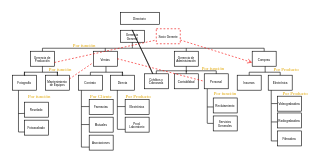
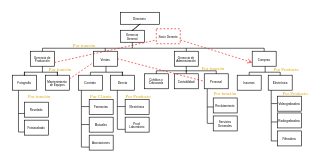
  <mxCell id="0" />
  <mxCell id="1" parent="0" />
  <mxCell id="2" value="Gerencia General" style="rounded=0;whiteSpace=wrap;html=1;fontSize=5;" parent="1" vertex="1"><mxGeometry x="200" y="50" width="40" height="20" as="geometry" /></mxCell>
  <mxCell id="3" value="Compras" style="rounded=0;whiteSpace=wrap;html=1;fontSize=5;" parent="1" vertex="1"><mxGeometry x="420" y="85" width="40" height="25" as="geometry" /></mxCell>
  <mxCell id="4" value="Fotoacabado" style="rounded=0;whiteSpace=wrap;html=1;fontSize=5;" parent="1" vertex="1"><mxGeometry x="40" y="200" width="40" height="25" as="geometry" /></mxCell>
  <mxCell id="5" value="Revelado" style="rounded=0;whiteSpace=wrap;html=1;fontSize=5;" parent="1" vertex="1"><mxGeometry x="40" y="170" width="40" height="25" as="geometry" /></mxCell>
  <mxCell id="6" value="Mantenimiento de Equipos" style="rounded=0;whiteSpace=wrap;html=1;fontSize=5;" parent="1" vertex="1"><mxGeometry x="75" y="125" width="40" height="25" as="geometry" /></mxCell>
  <mxCell id="7" value="" style="endArrow=none;html=1;rounded=0;" parent="1" edge="1"><mxGeometry width="50" height="50" relative="1" as="geometry"><mxPoint x="220" y="80" as="sourcePoint" /><mxPoint x="220" y="70" as="targetPoint" /></mxGeometry></mxCell>
  <mxCell id="8" value="Gerencia de Producción" style="rounded=0;whiteSpace=wrap;html=1;fontSize=5;" parent="1" vertex="1"><mxGeometry x="50" y="85" width="40" height="25" as="geometry" /></mxCell>
  <mxCell id="9" value="Gerencia de Administración" style="rounded=0;whiteSpace=wrap;html=1;fontSize=5;" parent="1" vertex="1"><mxGeometry x="290" y="85" width="40" height="25" as="geometry" /></mxCell>
  <mxCell id="10" value="" style="endArrow=none;html=1;rounded=0;" parent="1" edge="1"><mxGeometry width="50" height="50" relative="1" as="geometry"><mxPoint x="70" y="80" as="sourcePoint" /><mxPoint x="440" y="80" as="targetPoint" /><Array as="points"><mxPoint x="220" y="80" /></Array></mxGeometry></mxCell>
  <mxCell id="11" value="" style="endArrow=none;html=1;rounded=0;exitX=0.5;exitY=0;exitDx=0;exitDy=0;" parent="1" source="8" edge="1"><mxGeometry width="50" height="50" relative="1" as="geometry"><mxPoint x="230" y="170" as="sourcePoint" /><mxPoint x="70" y="80" as="targetPoint" /></mxGeometry></mxCell>
  <mxCell id="12" value="" style="endArrow=none;html=1;rounded=0;" parent="1" edge="1"><mxGeometry width="50" height="50" relative="1" as="geometry"><mxPoint x="174.83" y="85" as="sourcePoint" /><mxPoint x="174.83" y="80" as="targetPoint" /></mxGeometry></mxCell>
  <mxCell id="13" value="" style="endArrow=none;html=1;rounded=0;exitX=0.5;exitY=0;exitDx=0;exitDy=0;" parent="1" source="9" edge="1"><mxGeometry width="50" height="50" relative="1" as="geometry"><mxPoint x="125" y="170" as="sourcePoint" /><mxPoint x="310" y="80" as="targetPoint" /></mxGeometry></mxCell>
  <mxCell id="14" value="" style="endArrow=none;html=1;rounded=0;entryX=0.5;entryY=1;entryDx=0;entryDy=0;" parent="1" edge="1"><mxGeometry width="50" height="50" relative="1" as="geometry"><mxPoint x="30" y="220" as="sourcePoint" /><mxPoint x="30" y="150" as="targetPoint" /></mxGeometry></mxCell>
  <mxCell id="15" value="" style="endArrow=none;html=1;rounded=0;entryX=0.5;entryY=1;entryDx=0;entryDy=0;" parent="1" target="8" edge="1"><mxGeometry width="50" height="50" relative="1" as="geometry"><mxPoint x="70" y="120" as="sourcePoint" /><mxPoint x="20" y="173" as="targetPoint" /></mxGeometry></mxCell>
  <mxCell id="16" value="Contabilidad" style="rounded=0;whiteSpace=wrap;html=1;fontSize=5;" parent="1" vertex="1"><mxGeometry x="290" y="122.66" width="40" height="25" as="geometry" /></mxCell>
  <mxCell id="17" value="" style="endArrow=none;html=1;rounded=0;exitX=0;exitY=0.75;exitDx=0;exitDy=0;" parent="1" source="5" edge="1"><mxGeometry width="50" height="50" relative="1" as="geometry"><mxPoint x="45" y="190" as="sourcePoint" /><mxPoint x="30" y="189" as="targetPoint" /></mxGeometry></mxCell>
  <mxCell id="18" value="" style="endArrow=none;html=1;rounded=0;exitX=-0.01;exitY=0.64;exitDx=0;exitDy=0;exitPerimeter=0;" parent="1" edge="1"><mxGeometry width="50" height="50" relative="1" as="geometry"><mxPoint x="40" y="219.77" as="sourcePoint" /><mxPoint x="30.4" y="219.77" as="targetPoint" /></mxGeometry></mxCell>
  <mxCell id="19" value="" style="endArrow=none;html=1;rounded=0;exitX=0.5;exitY=0;exitDx=0;exitDy=0;" parent="1" source="16" edge="1"><mxGeometry width="50" height="50" relative="1" as="geometry"><mxPoint x="280" y="112.66" as="sourcePoint" /><mxPoint x="310" y="117.66" as="targetPoint" /></mxGeometry></mxCell>
  <mxCell id="20" value="Directorio" style="rounded=0;whiteSpace=wrap;html=1;fontSize=5;" parent="1" vertex="1"><mxGeometry x="200" y="20" width="65" height="20" as="geometry" /></mxCell>
- <mxCell id="21" value="" style="endArrow=none;html=1;rounded=0;sketch=1;hachureGap=4;jiggle=2;curveFitting=1;fontFamily=Architects Daughter;fontSource=https%3A%2F%2Ffonts.googleapis.com%2Fcss%3Ffamily%3DArchitects%2BDaughter;fontSize=16;exitX=0.5;exitY=0;exitDx=0;exitDy=0;" parent="1" source="2" target="48" edge="1"><mxGeometry width="50" height="50" relative="1" as="geometry"><mxPoint x="185" y="120" as="sourcePoint" /><mxPoint x="235" y="70" as="targetPoint" /></mxGeometry></mxCell>
+ <mxCell id="21" value="" style="endArrow=none;html=1;rounded=0;sketch=1;hachureGap=4;jiggle=2;curveFitting=1;fontFamily=Architects Daughter;fontSource=https%3A%2F%2Ffonts.googleapis.com%2Fcss%3Ffamily%3DArchitects%2BDaughter;fontSize=16;entryX=0.5;entryY=1;entryDx=0;entryDy=0;exitX=0.5;exitY=0;exitDx=0;exitDy=0;" parent="1" source="2" target="20" edge="1"><mxGeometry width="50" height="50" relative="1" as="geometry"><mxPoint x="185" y="120" as="sourcePoint" /><mxPoint x="235" y="70" as="targetPoint" /></mxGeometry></mxCell>
  <mxCell id="22" value="" style="endArrow=none;html=1;rounded=0;entryX=0.5;entryY=1;entryDx=0;entryDy=0;" parent="1" edge="1"><mxGeometry width="50" height="50" relative="1" as="geometry"><mxPoint x="176" y="120" as="sourcePoint" /><mxPoint x="176" y="110" as="targetPoint" /></mxGeometry></mxCell>
  <mxCell id="23" value="Farmacias" style="rounded=0;whiteSpace=wrap;html=1;fontSize=5;" parent="1" vertex="1"><mxGeometry x="148" y="165.34" width="40" height="25" as="geometry" /></mxCell>
  <mxCell id="24" value="Mutuales" style="rounded=0;whiteSpace=wrap;html=1;fontSize=5;" parent="1" vertex="1"><mxGeometry x="148" y="195" width="40" height="25" as="geometry" /></mxCell>
  <mxCell id="25" value="" style="endArrow=none;html=1;rounded=0;entryX=0;entryY=0.4;entryDx=0;entryDy=0;entryPerimeter=0;" parent="1" edge="1"><mxGeometry width="50" height="50" relative="1" as="geometry"><mxPoint x="135" y="177.33" as="sourcePoint" /><mxPoint x="148" y="177.33" as="targetPoint" /></mxGeometry></mxCell>
  <mxCell id="26" value="" style="endArrow=none;html=1;rounded=0;entryX=0;entryY=0.4;entryDx=0;entryDy=0;entryPerimeter=0;" parent="1" edge="1"><mxGeometry width="50" height="50" relative="1" as="geometry"><mxPoint x="135" y="207.33" as="sourcePoint" /><mxPoint x="148" y="207.33" as="targetPoint" /></mxGeometry></mxCell>
  <mxCell id="27" value="Electrónica" style="rounded=0;whiteSpace=wrap;html=1;fontSize=5;" parent="1" vertex="1"><mxGeometry x="446.75" y="125" width="40" height="25" as="geometry" /></mxCell>
  <mxCell id="28" value="" style="endArrow=none;html=1;rounded=0;sketch=1;hachureGap=4;jiggle=2;curveFitting=1;fontFamily=Architects Daughter;fontSource=https%3A%2F%2Ffonts.googleapis.com%2Fcss%3Ffamily%3DArchitects%2BDaughter;fontSize=16;exitX=0.5;exitY=0;exitDx=0;exitDy=0;" parent="1" source="6" edge="1"><mxGeometry width="50" height="50" relative="1" as="geometry"><mxPoint x="100" y="215" as="sourcePoint" /><mxPoint x="95" y="120" as="targetPoint" /></mxGeometry></mxCell>
  <mxCell id="29" value="Fotografía" style="rounded=0;whiteSpace=wrap;html=1;fontSize=5;" parent="1" vertex="1"><mxGeometry x="20" y="125" width="40" height="25" as="geometry" /></mxCell>
  <mxCell id="30" value="" style="endArrow=none;html=1;rounded=0;sketch=1;hachureGap=4;jiggle=2;curveFitting=1;fontFamily=Architects Daughter;fontSource=https%3A%2F%2Ffonts.googleapis.com%2Fcss%3Ffamily%3DArchitects%2BDaughter;fontSize=16;exitX=0.5;exitY=0;exitDx=0;exitDy=0;" parent="1" source="29" edge="1"><mxGeometry width="50" height="50" relative="1" as="geometry"><mxPoint x="100" y="180" as="sourcePoint" /><mxPoint x="40" y="120" as="targetPoint" /></mxGeometry></mxCell>
  <mxCell id="31" value="Directa" style="rounded=0;whiteSpace=wrap;html=1;fontSize=5;" parent="1" vertex="1"><mxGeometry x="183.5" y="125" width="40" height="25" as="geometry" /></mxCell>
  <mxCell id="32" value="" style="endArrow=none;html=1;rounded=0;sketch=1;hachureGap=4;jiggle=2;curveFitting=1;fontFamily=Architects Daughter;fontSource=https://fonts.googleapis.com/css?family=Architects+Daughter;fontSize=16;exitX=0.5;exitY=0;exitDx=0;exitDy=0;" parent="1" source="31" edge="1"><mxGeometry width="50" height="50" relative="1" as="geometry"><mxPoint x="208.5" y="215" as="sourcePoint" /><mxPoint x="203.5" y="120" as="targetPoint" /></mxGeometry></mxCell>
  <mxCell id="33" value="Ventas" style="rounded=0;whiteSpace=wrap;html=1;fontSize=5;" parent="1" vertex="1"><mxGeometry x="155" y="85" width="40" height="25" as="geometry" /></mxCell>
  <mxCell id="34" value="Radiograbadora" style="rounded=0;whiteSpace=wrap;html=1;fontSize=5;" parent="1" vertex="1"><mxGeometry x="462.07" y="188" width="40" height="25" as="geometry" /></mxCell>
  <mxCell id="35" value="Filmadora" style="rounded=0;whiteSpace=wrap;html=1;fontSize=5;" parent="1" vertex="1"><mxGeometry x="462.07" y="218" width="40" height="25" as="geometry" /></mxCell>
  <mxCell id="36" value="" style="endArrow=none;html=1;rounded=0;exitX=0;exitY=0.6;exitDx=0;exitDy=0;exitPerimeter=0;" parent="1" edge="1"><mxGeometry width="50" height="50" relative="1" as="geometry"><mxPoint x="462.07" y="203" as="sourcePoint" /><mxPoint x="452.07" y="203" as="targetPoint" /></mxGeometry></mxCell>
  <mxCell id="37" value="" style="endArrow=none;html=1;rounded=0;exitX=0;exitY=0.6;exitDx=0;exitDy=0;exitPerimeter=0;" parent="1" edge="1"><mxGeometry width="50" height="50" relative="1" as="geometry"><mxPoint x="462.07" y="234.66" as="sourcePoint" /><mxPoint x="452.07" y="234.66" as="targetPoint" /></mxGeometry></mxCell>
  <mxCell id="38" value="" style="endArrow=none;html=1;rounded=0;entryX=0.367;entryY=1.013;entryDx=0;entryDy=0;entryPerimeter=0;" parent="1" edge="1"><mxGeometry width="50" height="50" relative="1" as="geometry"><mxPoint x="451.91" y="235" as="sourcePoint" /><mxPoint x="451.75" y="150.005" as="targetPoint" /></mxGeometry></mxCell>
  <mxCell id="39" value="Videograbadora" style="rounded=0;whiteSpace=wrap;html=1;fontSize=5;" parent="1" vertex="1"><mxGeometry x="462.07" y="160" width="40" height="25" as="geometry" /></mxCell>
  <mxCell id="40" value="" style="endArrow=none;html=1;rounded=0;exitX=0;exitY=0.6;exitDx=0;exitDy=0;exitPerimeter=0;" parent="1" edge="1"><mxGeometry width="50" height="50" relative="1" as="geometry"><mxPoint x="462.07" y="172.33" as="sourcePoint" /><mxPoint x="452.07" y="172.33" as="targetPoint" /></mxGeometry></mxCell>
  <mxCell id="41" value="Personal" style="rounded=0;whiteSpace=wrap;html=1;fontSize=5;" parent="1" vertex="1"><mxGeometry x="340" y="122.66" width="40" height="25" as="geometry" /></mxCell>
  <mxCell id="42" value="" style="endArrow=none;html=1;rounded=0;exitX=0.5;exitY=0;exitDx=0;exitDy=0;" parent="1" source="41" edge="1"><mxGeometry width="50" height="50" relative="1" as="geometry"><mxPoint x="360" y="147.66" as="sourcePoint" /><mxPoint x="360" y="117.66" as="targetPoint" /></mxGeometry></mxCell>
  <mxCell id="43" value="Reclutamiento" style="rounded=0;whiteSpace=wrap;html=1;fontSize=5;" parent="1" vertex="1"><mxGeometry x="355" y="163" width="40" height="25" as="geometry" /></mxCell>
  <mxCell id="44" value="Servicios Generales" style="rounded=0;whiteSpace=wrap;html=1;fontSize=5;" parent="1" vertex="1"><mxGeometry x="355" y="193" width="40" height="25" as="geometry" /></mxCell>
  <mxCell id="45" value="" style="endArrow=none;html=1;rounded=0;exitX=0;exitY=0.6;exitDx=0;exitDy=0;exitPerimeter=0;" parent="1" edge="1"><mxGeometry width="50" height="50" relative="1" as="geometry"><mxPoint x="355" y="178" as="sourcePoint" /><mxPoint x="345" y="178" as="targetPoint" /></mxGeometry></mxCell>
  <mxCell id="46" value="" style="endArrow=none;html=1;rounded=0;exitX=0;exitY=0.6;exitDx=0;exitDy=0;exitPerimeter=0;" parent="1" edge="1"><mxGeometry width="50" height="50" relative="1" as="geometry"><mxPoint x="355" y="205.38" as="sourcePoint" /><mxPoint x="345" y="205.38" as="targetPoint" /></mxGeometry></mxCell>
  <mxCell id="47" value="" style="endArrow=none;html=1;rounded=0;entryX=0.133;entryY=1.08;entryDx=0;entryDy=0;entryPerimeter=0;" parent="1" edge="1"><mxGeometry width="50" height="50" relative="1" as="geometry"><mxPoint x="345" y="205" as="sourcePoint" /><mxPoint x="345" y="147.66" as="targetPoint" /></mxGeometry></mxCell>
  <mxCell id="48" value="Créditos y Cobranzas" style="rounded=0;whiteSpace=wrap;html=1;fontSize=5;" parent="1" vertex="1"><mxGeometry x="240" y="122.66" width="40" height="25" as="geometry" /></mxCell>
  <mxCell id="49" value="&lt;font color=&quot;#e2a703&quot; style=&quot;font-size: 8px;&quot;&gt;Por función&lt;/font&gt;" style="text;html=1;strokeColor=none;fillColor=none;align=center;verticalAlign=middle;whiteSpace=wrap;rounded=0;fontSize=20;fontFamily=Architects Daughter;" parent="1" vertex="1"><mxGeometry x="70" y="95" width="60" height="30" as="geometry" /></mxCell>
  <mxCell id="50" value="&lt;font color=&quot;#e2a703&quot; style=&quot;font-size: 8px;&quot;&gt;Por función&lt;/font&gt;" style="text;html=1;strokeColor=none;fillColor=none;align=center;verticalAlign=middle;whiteSpace=wrap;rounded=0;fontSize=20;fontFamily=Architects Daughter;" parent="1" vertex="1"><mxGeometry x="110" y="55" width="60" height="30" as="geometry" /></mxCell>
  <mxCell id="51" value="&lt;font color=&quot;#e2a703&quot; style=&quot;font-size: 8px;&quot;&gt;Por función&lt;/font&gt;" style="text;html=1;strokeColor=none;fillColor=none;align=center;verticalAlign=middle;whiteSpace=wrap;rounded=0;fontSize=20;fontFamily=Architects Daughter;" parent="1" vertex="1"><mxGeometry x="345" y="135.34" width="60" height="30" as="geometry" /></mxCell>
  <mxCell id="52" value="&lt;font color=&quot;#e2a703&quot; style=&quot;font-size: 8px;&quot;&gt;Por función&lt;/font&gt;" style="text;html=1;strokeColor=none;fillColor=none;align=center;verticalAlign=middle;whiteSpace=wrap;rounded=0;fontSize=20;fontFamily=Architects Daughter;" parent="1" vertex="1"><mxGeometry x="325" y="92.66" width="60" height="30" as="geometry" /></mxCell>
  <mxCell id="53" value="&lt;font color=&quot;#e2a703&quot; style=&quot;font-size: 8px;&quot;&gt;Por función&lt;/font&gt;" style="text;html=1;strokeColor=none;fillColor=none;align=center;verticalAlign=middle;whiteSpace=wrap;rounded=0;fontSize=20;fontFamily=Architects Daughter;" parent="1" vertex="1"><mxGeometry x="35" y="140" width="60" height="30" as="geometry" /></mxCell>
  <mxCell id="54" value="&lt;font color=&quot;#e2a703&quot; style=&quot;font-size: 8px;&quot;&gt;Por Producto&lt;/font&gt;" style="text;html=1;strokeColor=none;fillColor=none;align=center;verticalAlign=middle;whiteSpace=wrap;rounded=0;fontSize=20;fontFamily=Architects Daughter;" parent="1" vertex="1"><mxGeometry x="200" y="140" width="60" height="30" as="geometry" /></mxCell>
  <mxCell id="55" value="&lt;font color=&quot;#e2a703&quot;&gt;&lt;span style=&quot;font-size: 8px;&quot;&gt;Por Cliente&lt;/span&gt;&lt;/font&gt;" style="text;html=1;strokeColor=none;fillColor=none;align=center;verticalAlign=middle;whiteSpace=wrap;rounded=0;fontSize=20;fontFamily=Architects Daughter;" parent="1" vertex="1"><mxGeometry x="138" y="140" width="60" height="30" as="geometry" /></mxCell>
  <mxCell id="56" value="&lt;font color=&quot;#e2a703&quot;&gt;&lt;span style=&quot;font-size: 8px;&quot;&gt;Por Producto&lt;/span&gt;&lt;/font&gt;" style="text;html=1;strokeColor=none;fillColor=none;align=center;verticalAlign=middle;whiteSpace=wrap;rounded=0;fontSize=20;fontFamily=Architects Daughter;" parent="1" vertex="1"><mxGeometry x="446.75" y="95" width="60" height="30" as="geometry" /></mxCell>
  <mxCell id="57" value="" style="endArrow=none;html=1;rounded=0;" parent="1" edge="1"><mxGeometry width="50" height="50" relative="1" as="geometry"><mxPoint x="150" y="120" as="sourcePoint" /><mxPoint x="203.5" y="120" as="targetPoint" /><Array as="points" /></mxGeometry></mxCell>
  <mxCell id="58" value="" style="endArrow=none;html=1;rounded=0;" parent="1" edge="1"><mxGeometry width="50" height="50" relative="1" as="geometry"><mxPoint x="260" y="117.66" as="sourcePoint" /><mxPoint x="360" y="117.66" as="targetPoint" /><Array as="points" /></mxGeometry></mxCell>
  <mxCell id="59" value="" style="endArrow=none;html=1;rounded=0;exitX=0.5;exitY=1;exitDx=0;exitDy=0;" parent="1" source="9" edge="1"><mxGeometry width="50" height="50" relative="1" as="geometry"><mxPoint x="255" y="105" as="sourcePoint" /><mxPoint x="310" y="120" as="targetPoint" /><Array as="points" /></mxGeometry></mxCell>
  <mxCell id="60" value="" style="endArrow=none;html=1;rounded=0;exitX=0.25;exitY=1;exitDx=0;exitDy=0;" parent="1" edge="1"><mxGeometry width="50" height="50" relative="1" as="geometry"><mxPoint x="135" y="150" as="sourcePoint" /><mxPoint x="135" y="245" as="targetPoint" /><Array as="points" /></mxGeometry></mxCell>
  <mxCell id="61" value="Contrato" style="rounded=0;whiteSpace=wrap;html=1;fontSize=5;" vertex="1" parent="1"><mxGeometry x="130" y="125" width="40" height="25" as="geometry" /></mxCell>
  <mxCell id="62" value="" style="endArrow=none;html=1;rounded=0;" edge="1" parent="1"><mxGeometry width="50" height="50" relative="1" as="geometry"><mxPoint x="40" y="120" as="sourcePoint" /><mxPoint x="95" y="120" as="targetPoint" /><Array as="points" /></mxGeometry></mxCell>
  <mxCell id="63" value="" style="endArrow=none;html=1;rounded=0;exitX=0.5;exitY=0;exitDx=0;exitDy=0;" edge="1" parent="1" source="61"><mxGeometry width="50" height="50" relative="1" as="geometry"><mxPoint x="120" y="245" as="sourcePoint" /><mxPoint x="150" y="120" as="targetPoint" /><Array as="points" /></mxGeometry></mxCell>
  <mxCell id="64" value="Asociaciones" style="rounded=0;whiteSpace=wrap;html=1;fontSize=5;" vertex="1" parent="1"><mxGeometry x="148" y="225" width="40" height="25" as="geometry" /></mxCell>
  <mxCell id="65" value="" style="endArrow=none;html=1;rounded=0;entryX=0;entryY=0.4;entryDx=0;entryDy=0;entryPerimeter=0;" edge="1" parent="1"><mxGeometry width="50" height="50" relative="1" as="geometry"><mxPoint x="135" y="245" as="sourcePoint" /><mxPoint x="148" y="245" as="targetPoint" /></mxGeometry></mxCell>
  <mxCell id="66" value="Electrónica" style="rounded=0;whiteSpace=wrap;html=1;fontSize=5;" vertex="1" parent="1"><mxGeometry x="208" y="165.34" width="40" height="25" as="geometry" /></mxCell>
  <mxCell id="67" value="Prod. Laboratorio" style="rounded=0;whiteSpace=wrap;html=1;fontSize=5;" vertex="1" parent="1"><mxGeometry x="208" y="195" width="40" height="25" as="geometry" /></mxCell>
  <mxCell id="68" value="" style="endArrow=none;html=1;rounded=0;entryX=0;entryY=0.4;entryDx=0;entryDy=0;entryPerimeter=0;" edge="1" parent="1"><mxGeometry width="50" height="50" relative="1" as="geometry"><mxPoint x="195" y="177.33" as="sourcePoint" /><mxPoint x="208" y="177.33" as="targetPoint" /></mxGeometry></mxCell>
  <mxCell id="69" value="" style="endArrow=none;html=1;rounded=0;entryX=0;entryY=0.4;entryDx=0;entryDy=0;entryPerimeter=0;" edge="1" parent="1"><mxGeometry width="50" height="50" relative="1" as="geometry"><mxPoint x="195" y="215.34" as="sourcePoint" /><mxPoint x="208" y="215.34" as="targetPoint" /></mxGeometry></mxCell>
  <mxCell id="70" value="" style="endArrow=none;html=1;rounded=0;exitX=0.25;exitY=1;exitDx=0;exitDy=0;" edge="1" parent="1"><mxGeometry width="50" height="50" relative="1" as="geometry"><mxPoint x="195" y="150" as="sourcePoint" /><mxPoint x="195" y="215" as="targetPoint" /><Array as="points" /></mxGeometry></mxCell>
  <mxCell id="71" value="" style="endArrow=none;html=1;rounded=0;" edge="1" parent="1"><mxGeometry width="50" height="50" relative="1" as="geometry"><mxPoint x="415" y="120" as="sourcePoint" /><mxPoint x="466.75" y="120" as="targetPoint" /><Array as="points" /></mxGeometry></mxCell>
  <mxCell id="72" value="Insumos" style="rounded=0;whiteSpace=wrap;html=1;fontSize=5;" vertex="1" parent="1"><mxGeometry x="395" y="125" width="40" height="25" as="geometry" /></mxCell>
  <mxCell id="73" value="" style="endArrow=none;html=1;rounded=0;exitX=0.5;exitY=0;exitDx=0;exitDy=0;" edge="1" parent="1" source="72"><mxGeometry width="50" height="50" relative="1" as="geometry"><mxPoint x="385" y="245" as="sourcePoint" /><mxPoint x="415" y="120" as="targetPoint" /><Array as="points" /></mxGeometry></mxCell>
  <mxCell id="74" value="" style="endArrow=none;html=1;rounded=0;exitX=0.5;exitY=1;exitDx=0;exitDy=0;" edge="1" parent="1"><mxGeometry width="50" height="50" relative="1" as="geometry"><mxPoint x="441.64" y="110" as="sourcePoint" /><mxPoint x="441.64" y="120" as="targetPoint" /><Array as="points" /></mxGeometry></mxCell>
  <mxCell id="75" value="" style="endArrow=none;html=1;rounded=0;entryX=0.5;entryY=0;entryDx=0;entryDy=0;" edge="1" parent="1" target="27"><mxGeometry width="50" height="50" relative="1" as="geometry"><mxPoint x="466.75" y="120" as="sourcePoint" /><mxPoint x="502.07" y="115" as="targetPoint" /><Array as="points" /></mxGeometry></mxCell>
  <mxCell id="76" value="" style="endArrow=none;html=1;rounded=0;entryX=0.5;entryY=0;entryDx=0;entryDy=0;" edge="1" parent="1" target="48"><mxGeometry width="50" height="50" relative="1" as="geometry"><mxPoint x="260" y="117.66" as="sourcePoint" /><mxPoint x="240" y="172.66" as="targetPoint" /><Array as="points" /></mxGeometry></mxCell>
  <mxCell id="77" value="" style="endArrow=none;html=1;rounded=0;entryX=0.5;entryY=0;entryDx=0;entryDy=0;" edge="1" parent="1" target="3"><mxGeometry width="50" height="50" relative="1" as="geometry"><mxPoint x="440" y="80" as="sourcePoint" /><mxPoint x="486.75" y="80" as="targetPoint" /><Array as="points" /></mxGeometry></mxCell>
  <mxCell id="78" value="&lt;font color=&quot;#e2a703&quot;&gt;&lt;span style=&quot;font-size: 8px;&quot;&gt;Por Producto&lt;/span&gt;&lt;/font&gt;" style="text;html=1;strokeColor=none;fillColor=none;align=center;verticalAlign=middle;whiteSpace=wrap;rounded=0;fontSize=20;fontFamily=Architects Daughter;" vertex="1" parent="1"><mxGeometry x="462.07" y="135.34" width="60" height="30" as="geometry" /></mxCell>
  <mxCell id="79" value="Socio Gerente" style="rounded=0;whiteSpace=wrap;html=1;fontSize=5;dashed=1;strokeColor=#ec0404;" vertex="1" parent="1"><mxGeometry x="260" y="47.5" width="40" height="25" as="geometry" /></mxCell>
  <mxCell id="80" value="" style="endArrow=none;html=1;rounded=0;exitX=1;exitY=0.75;exitDx=0;exitDy=0;entryX=0;entryY=0.75;entryDx=0;entryDy=0;dashed=1;strokeColor=#f00505;" edge="1" parent="1" source="8" target="79"><mxGeometry width="50" height="50" relative="1" as="geometry"><mxPoint x="75" y="50" as="sourcePoint" /><mxPoint x="130" y="50" as="targetPoint" /><Array as="points" /></mxGeometry></mxCell>
  <mxCell id="81" value="" style="endArrow=open;html=1;rounded=0;exitX=1;exitY=0.75;exitDx=0;exitDy=0;entryX=0;entryY=0.75;entryDx=0;entryDy=0;dashed=1;strokeColor=#f90606;" edge="1" parent="1" source="79" target="3"><mxGeometry width="50" height="50" relative="1" as="geometry"><mxPoint x="430" y="40" as="sourcePoint" /><mxPoint x="485" y="40" as="targetPoint" /><Array as="points" /></mxGeometry></mxCell>
  <mxCell id="82" value="" style="endArrow=none;html=1;rounded=0;exitX=1;exitY=0.25;exitDx=0;exitDy=0;entryX=0;entryY=0.75;entryDx=0;entryDy=0;dashed=1;strokeColor=#F70000;" edge="1" parent="1" source="6" target="33"><mxGeometry width="50" height="50" relative="1" as="geometry"><mxPoint x="305" y="205" as="sourcePoint" /><mxPoint x="360" y="205" as="targetPoint" /><Array as="points" /></mxGeometry></mxCell>
  <mxCell id="83" value="" style="endArrow=none;html=1;rounded=0;exitX=1;exitY=0.5;exitDx=0;exitDy=0;entryX=0;entryY=0.5;entryDx=0;entryDy=0;dashed=1;strokeColor=#F70000;" edge="1" parent="1" source="33" target="41"><mxGeometry width="50" height="50" relative="1" as="geometry"><mxPoint x="285" y="185" as="sourcePoint" /><mxPoint x="340" y="185" as="targetPoint" /><Array as="points" /></mxGeometry></mxCell>
